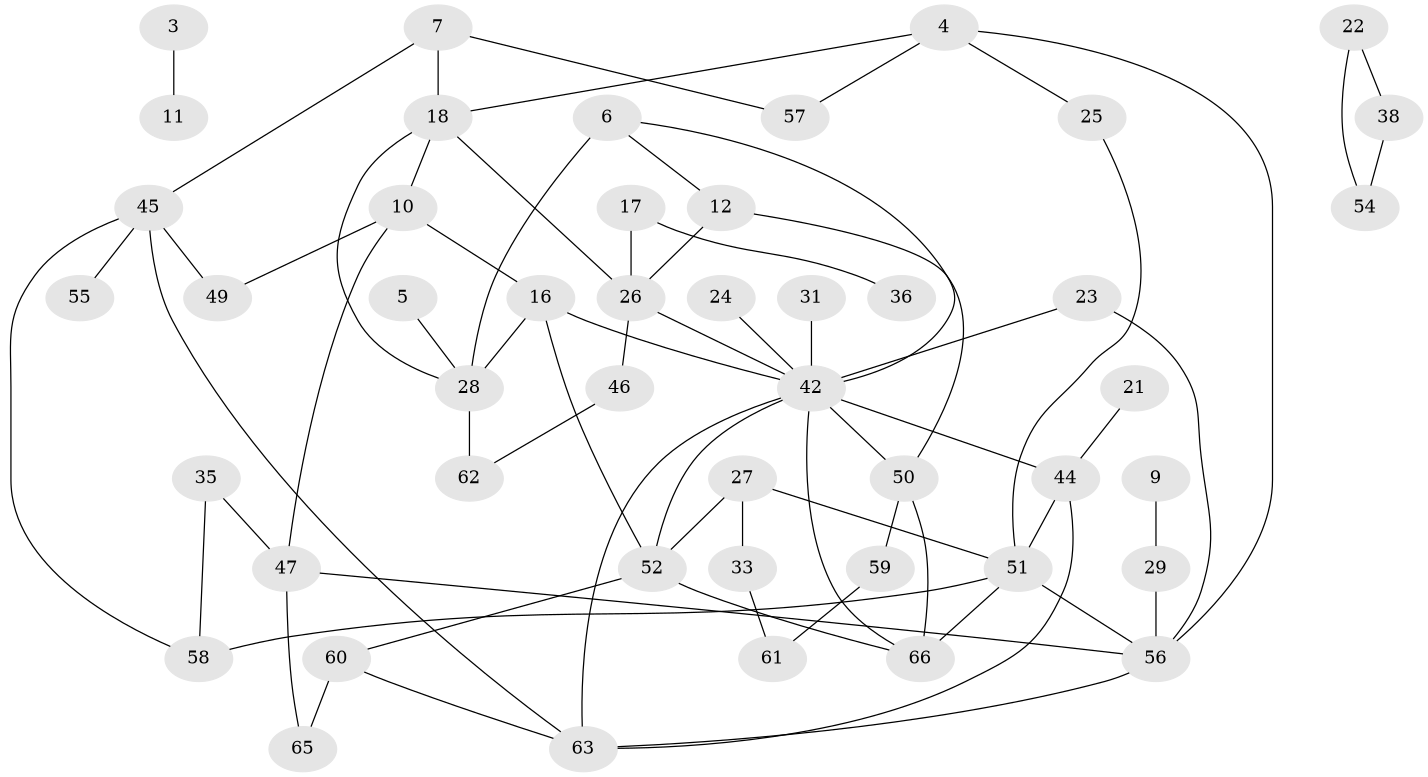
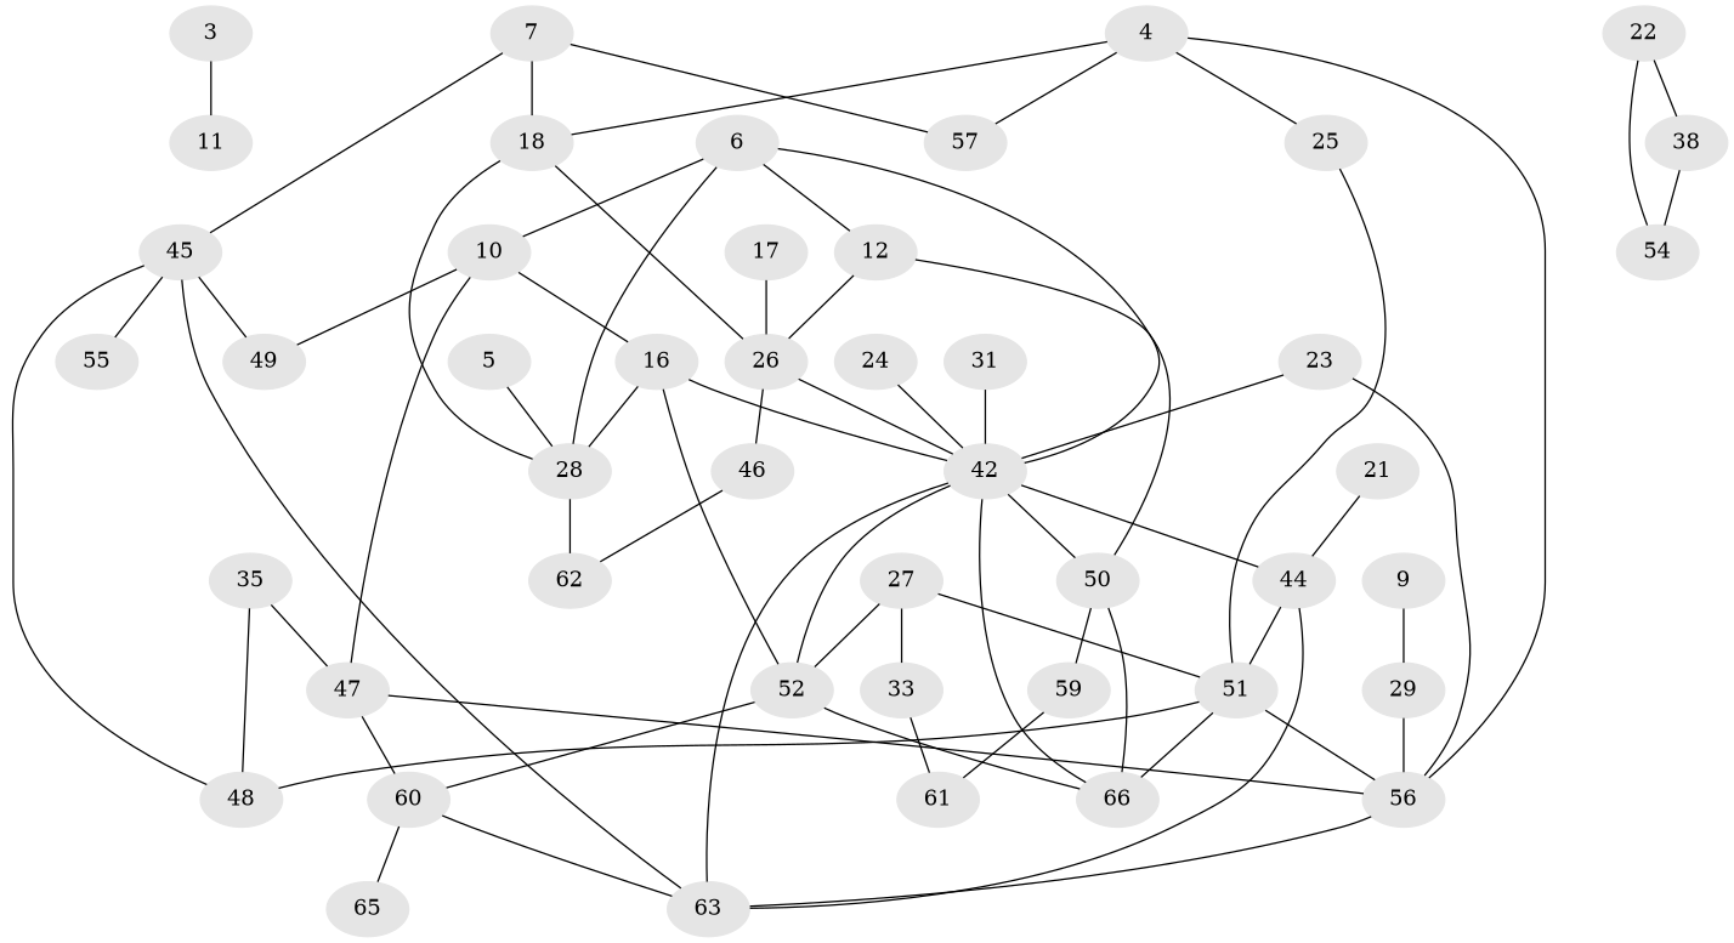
  graph {
    node [color=gray90 style=filled]
    edge [weight=1.0]
    3
    11
    4
    18
    25
    57
    56
    28
    26
    51
    5
    62
    6
    10
    12
    42
    16
    47
    49
    50
    52
    44
    63
    66
    7
    45
-   58
+   58 [label=48]
    55
    9
    29
    60
    46
    59
    17
-   36
    21
    22
    54
    38
    35
    23
    24
    27
    33
    61
    31
    65
    3 -- 11
    4 -- 18
    4 -- 25
    4 -- 57
    4 -- 56
    18 -- 28
    18 -- 26
    25 -- 51
    56 -- 63
    28 -- 62
    26 -- 42
    26 -- 46
    51 -- 56
    51 -- 66
    51 -- 58
    5 -- 28
    6 -- 28
-   18 -- 10
+   6 -- 10
    6 -- 12
    6 -- 42
    10 -- 16
    10 -- 47
    10 -- 49
    12 -- 26
    12 -- 50
    42 -- 50
    42 -- 52
    42 -- 44 [weight=2.0]
    42 -- 63
    42 -- 66
    16 -- 28
    16 -- 42
    16 -- 52
    47 -- 56
-   47 -- 65
+   47 -- 60
    50 -- 66
    50 -- 59
    52 -- 66
    52 -- 60
    44 -- 51
    44 -- 63
    7 -- 18
    7 -- 57
    7 -- 45
    45 -- 49
    45 -- 63
    45 -- 58
    45 -- 55
    9 -- 29
    29 -- 56
    60 -- 63
    60 -- 65
    46 -- 62
    59 -- 61
    17 -- 26
-   17 -- 36
    21 -- 44
    22 -- 54
    22 -- 38
    38 -- 54
    35 -- 47
    35 -- 58
    23 -- 56
    23 -- 42
    24 -- 42
    27 -- 51
    27 -- 52
    27 -- 33
    33 -- 61
    31 -- 42
  }
